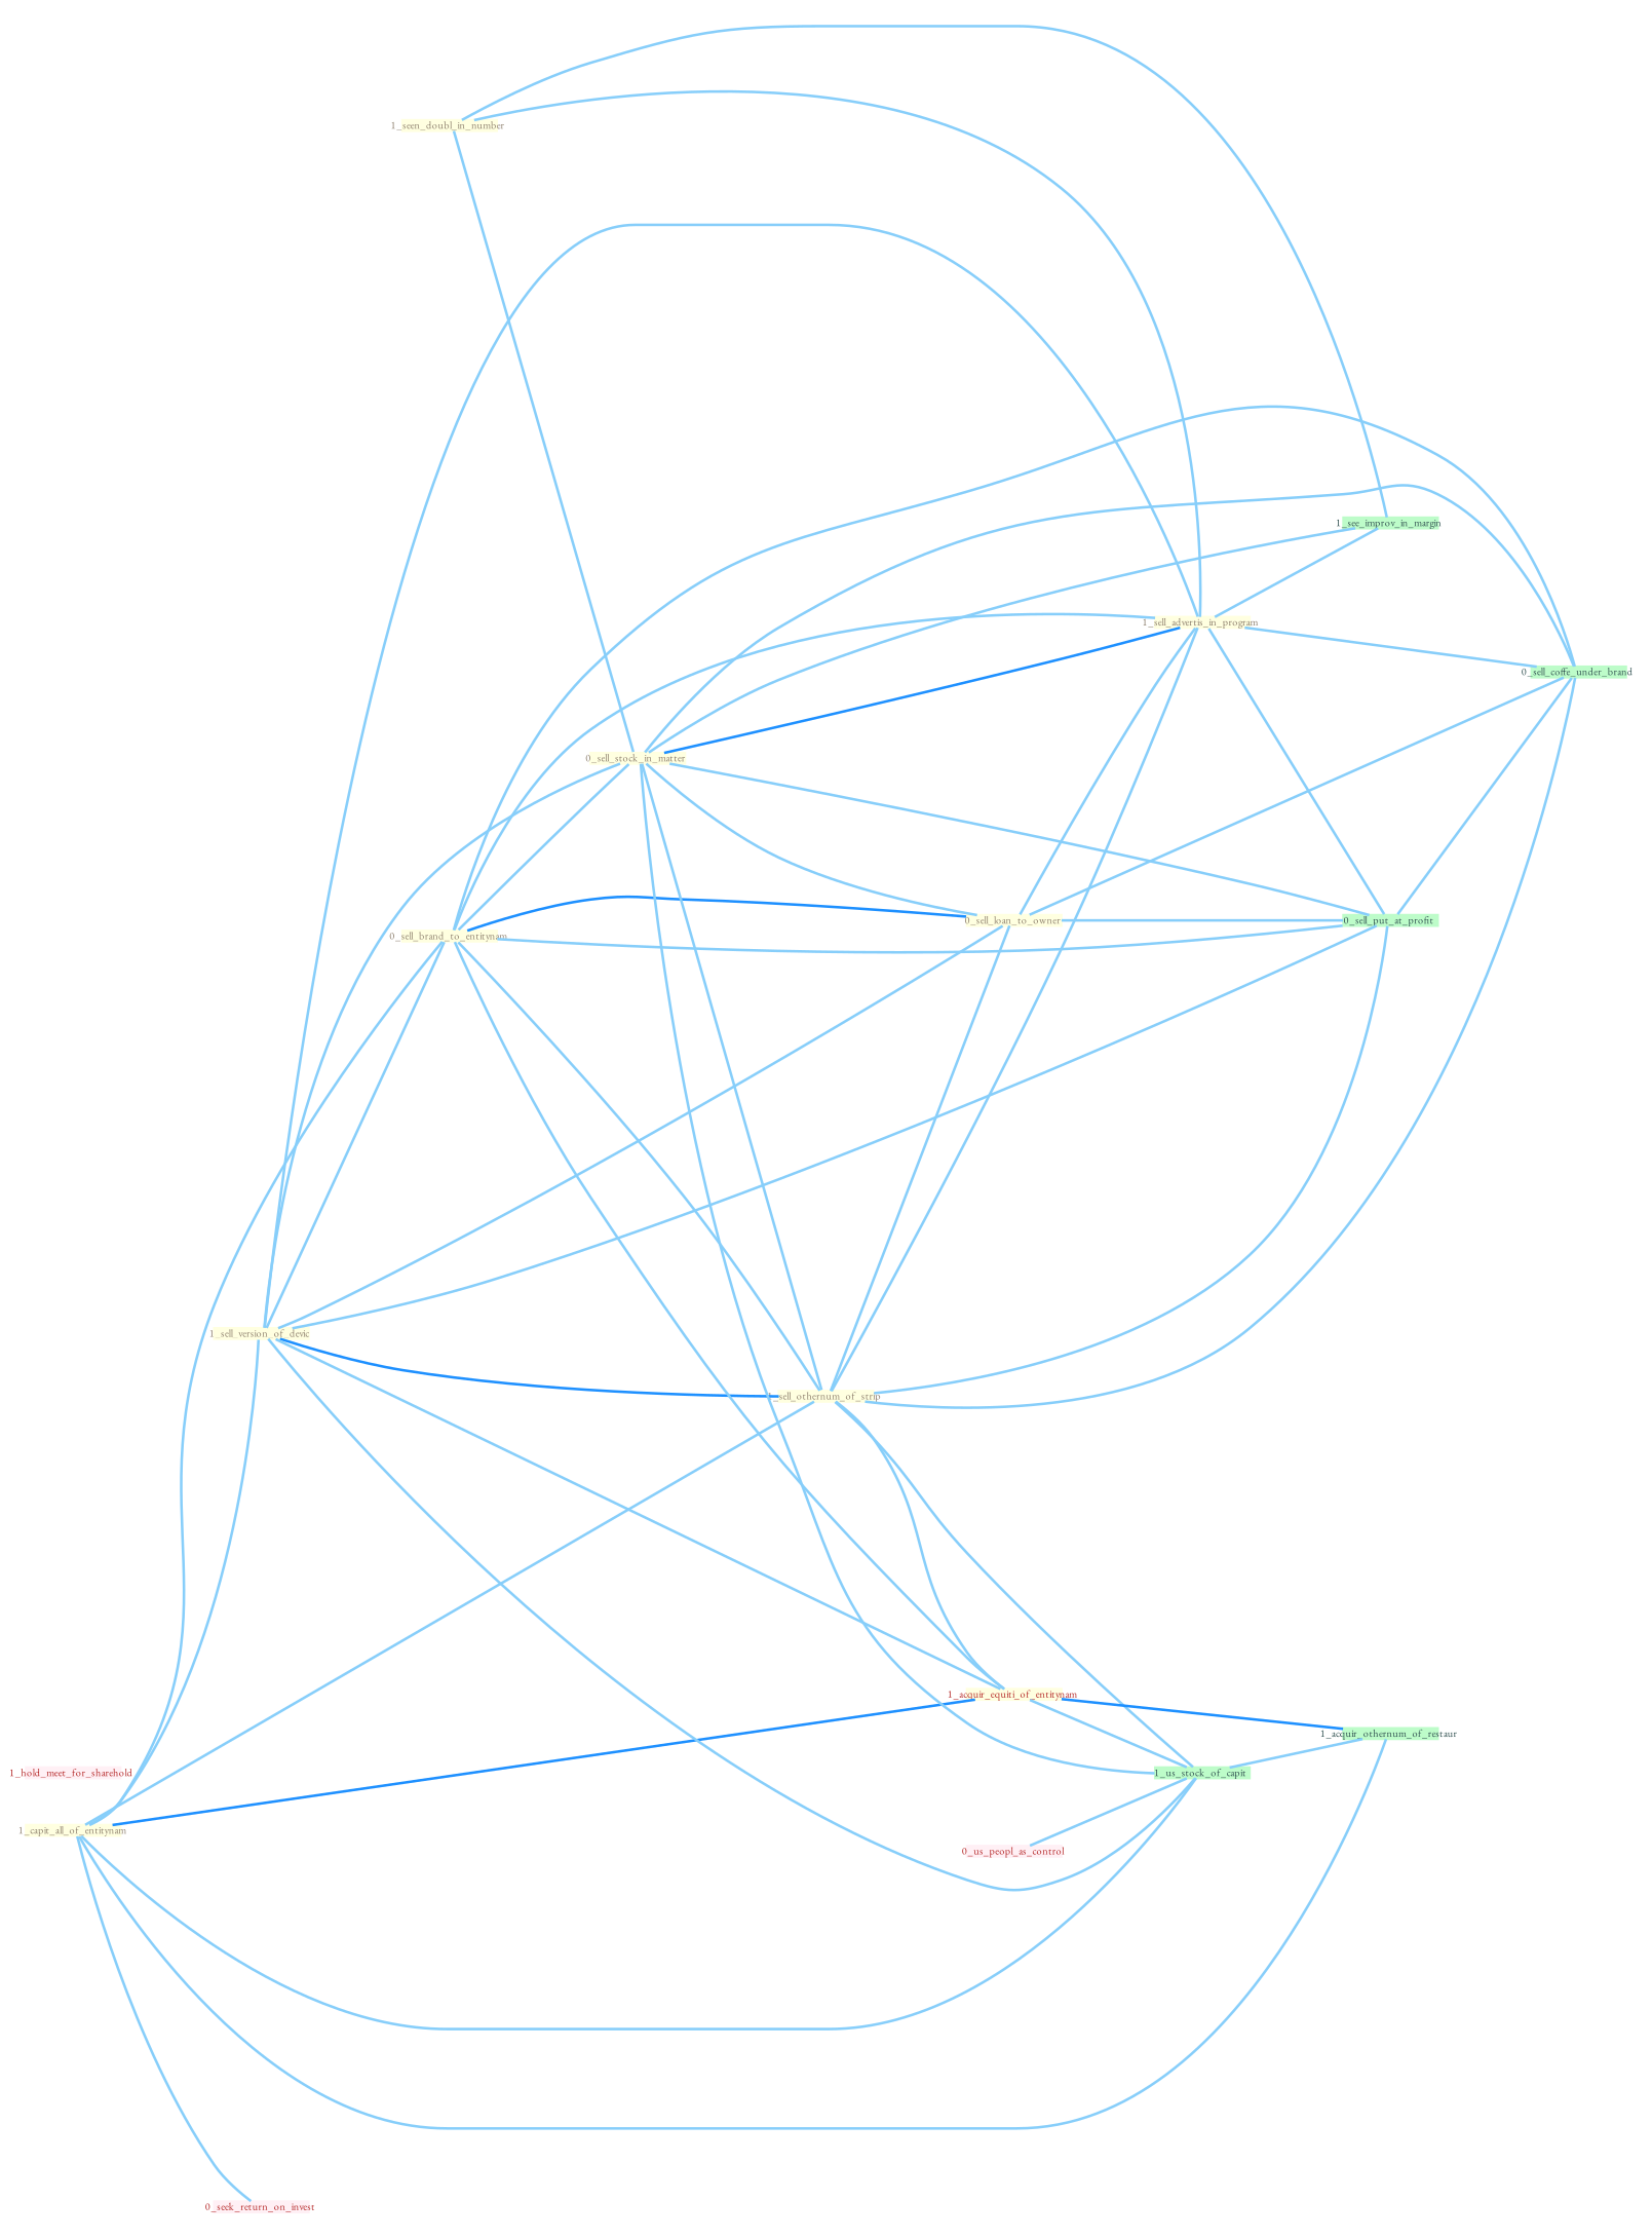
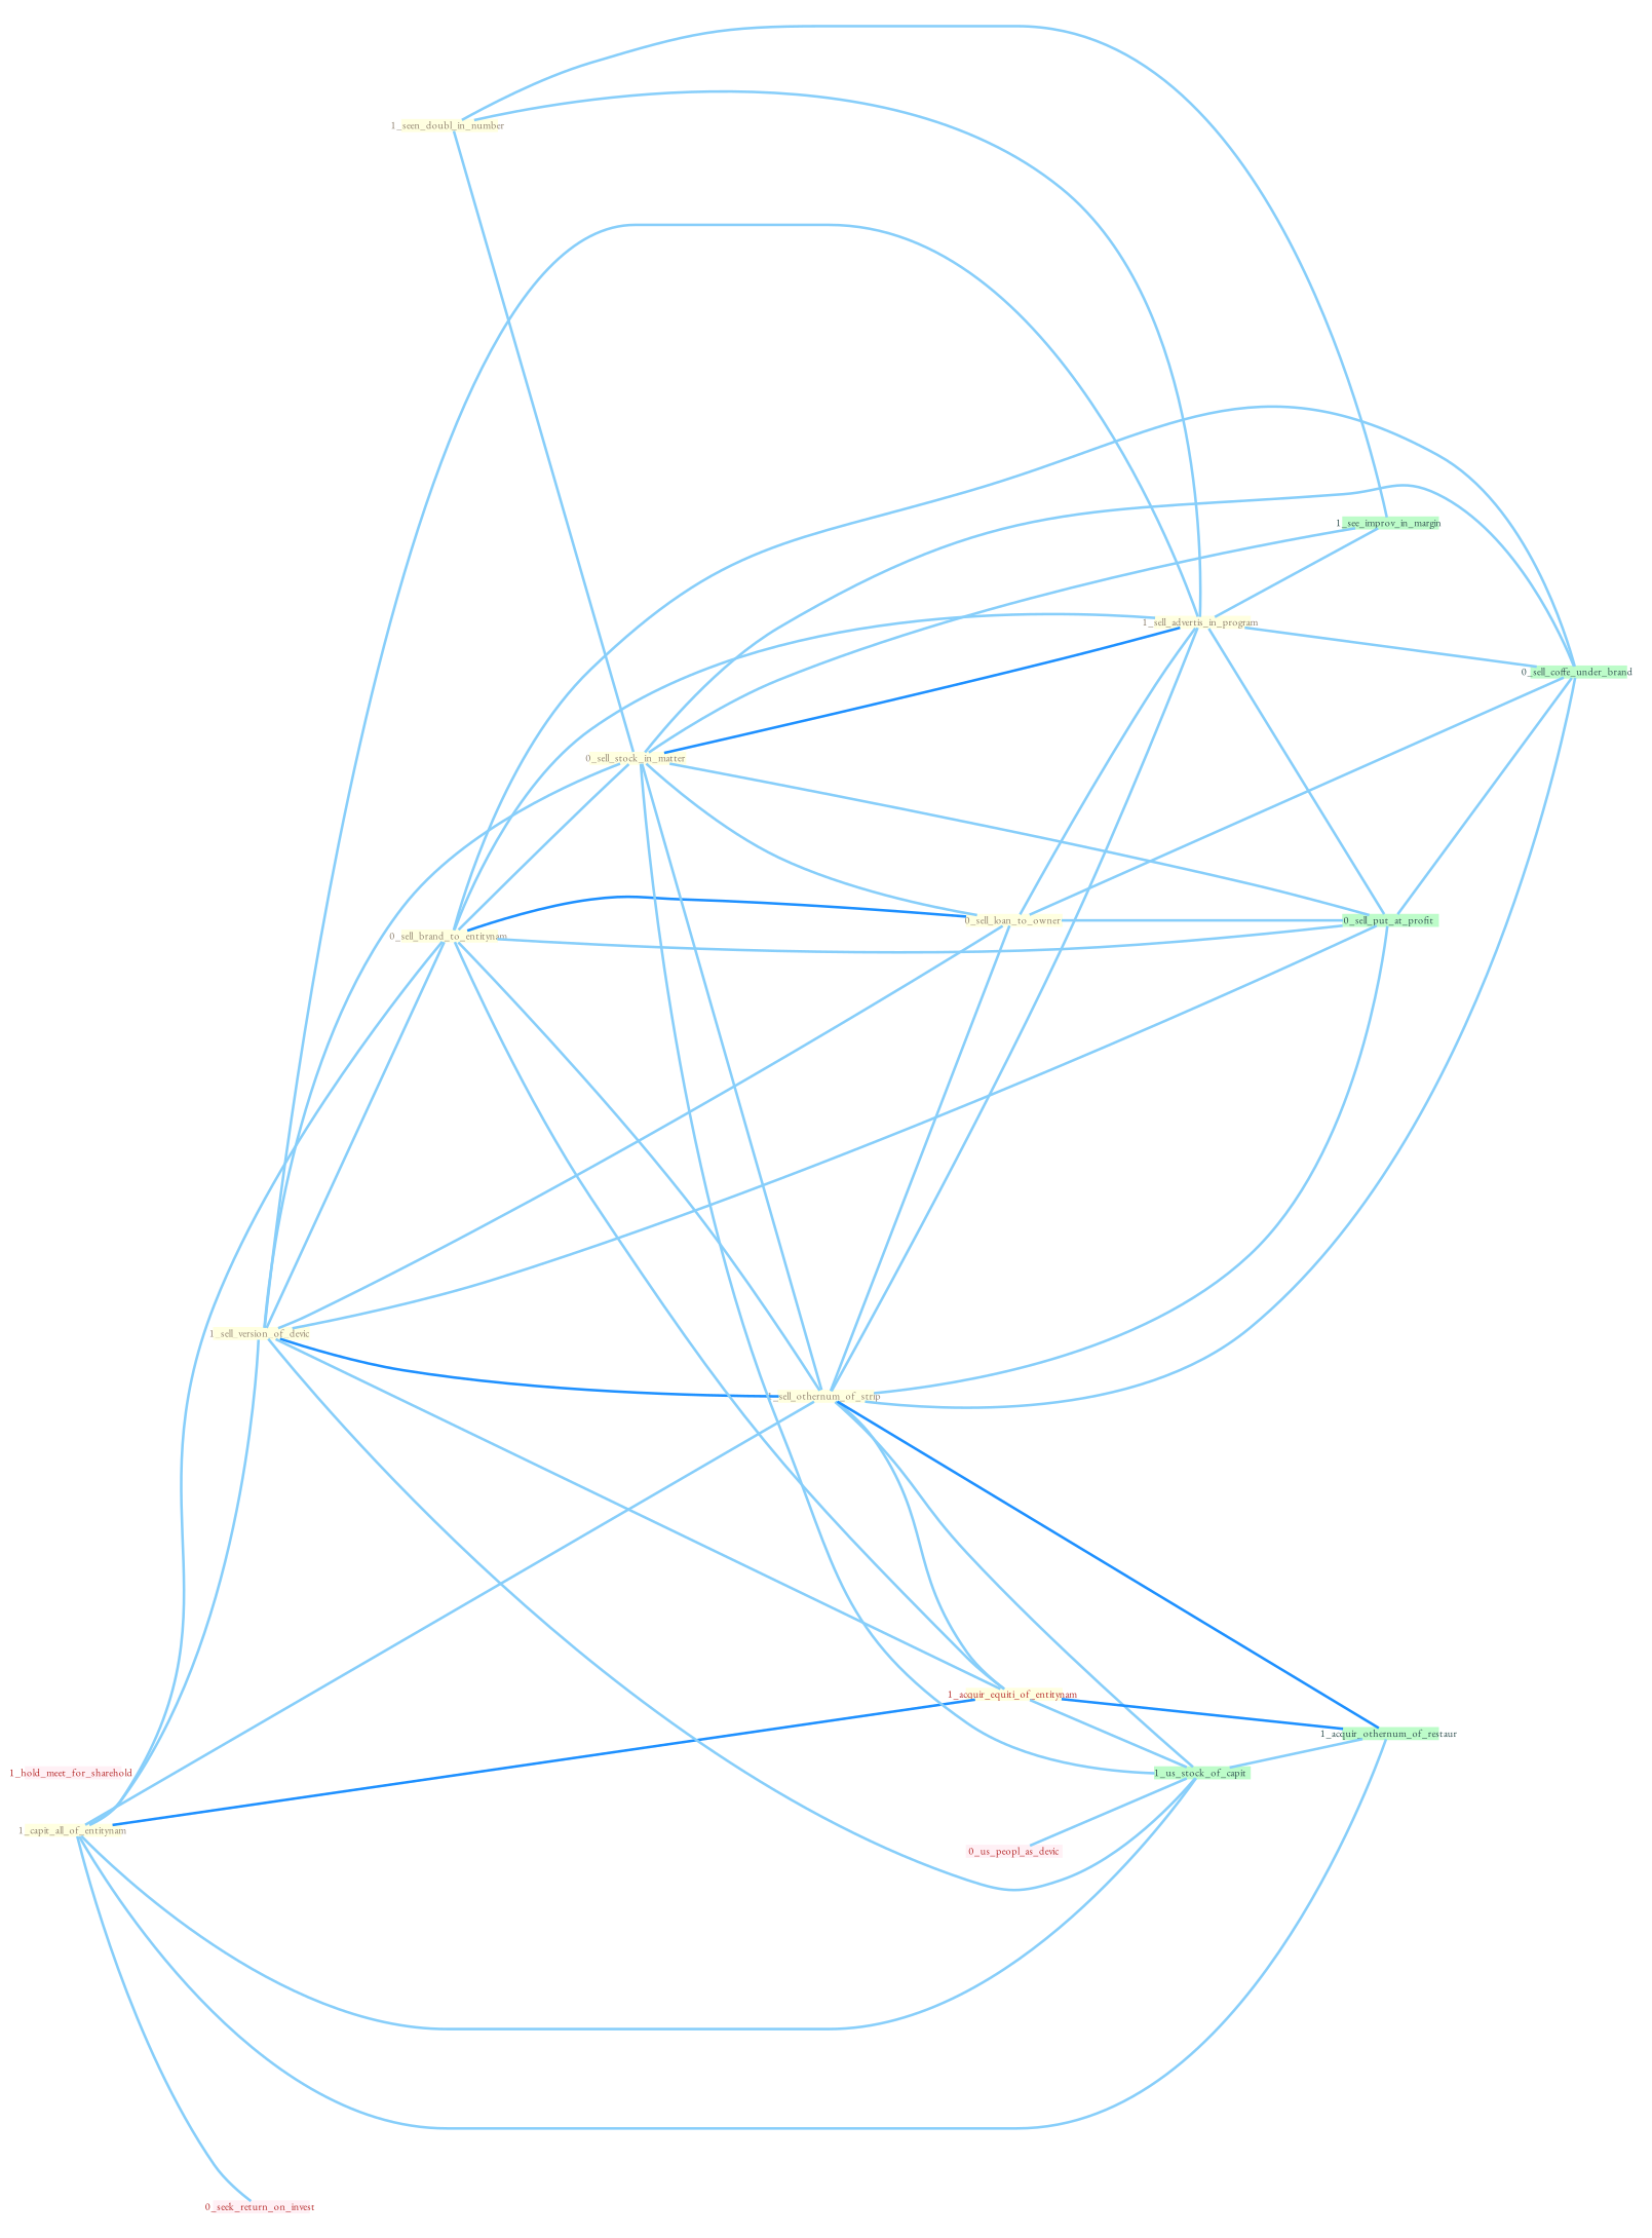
  graph {
    fontname="EB Garamond"
    rankdir=LR
    node [color="#ffffe0" fixedsize=true fontcolor="#8b7d6b" fontname="EB Garamond" fontsize=4 shape=polygon style=filled]
    edge [color="#87cefa" fontname="EB Garamond" w=1]
    n1 [height=.06 label="1_capit_all_of_entitynam" width=.5]
    "1_sell_version_of_devic " [height=.06 width=.5]
    "0_sell_brand_to_entitynam " [height=.06 width=.5]
    "1_seen_doubl_in_number " [height=.06 width=.5]
    "0_sell_stock_in_matter " [height=.06 width=.5]
    "1_sell_othernum_of_strip " [height=.06 width=.5]
    "0_sell_loan_to_owner " [height=.06 width=.5]
    "1_acquir_equiti_of_entitynam " [fontcolor="#b22222" height=.06 width=.5]
    "1_sell_advertis_in_program " [height=.06 width=.5]
-   "0_us_peopl_as_control " [color="#fff0f5" fontcolor="#b22222" height=.06 width=.5]
+   "0_us_peopl_as_control " [color="#fff0f5" fontcolor="#b22222" height=.06 width=.5 label="0_us_peopl_as_devic"]
    "0_seek_return_on_invest " [color="#fff0f5" fontcolor="#b22222" height=.06 width=.5]
    "1_hold_meet_for_sharehold " [color="#fff0f5" fontcolor="#b22222" height=.06 width=.5]
    "1_us_stock_of_capit " [color="#BDFCC9" fontcolor="#2f4f4f" height=.06 width=.5]
    "1_acquir_othernum_of_restaur " [color="#BDFCC9" fontcolor="#2f4f4f" height=.06 width=.5]
    "0_sell_put_at_profit " [color="#BDFCC9" fontcolor="#2f4f4f" height=.06 width=.5]
    "0_sell_coffe_under_brand " [color="#BDFCC9" fontcolor="#2f4f4f" height=.06 width=.5]
    "1_see_improv_in_margin " [color="#BDFCC9" fontcolor="#2f4f4f" height=.06 width=.5]
    subgraph sub_1 {
      n1
      "1_sell_version_of_devic "
      "0_sell_brand_to_entitynam "
      "1_seen_doubl_in_number "
      "0_sell_stock_in_matter "
      "1_sell_othernum_of_strip "
      "0_sell_loan_to_owner "
      "1_acquir_equiti_of_entitynam "
      "1_sell_advertis_in_program "
    }
    subgraph sub_2 {
      "0_us_peopl_as_control "
      "0_seek_return_on_invest "
      "1_hold_meet_for_sharehold "
    }
    n1 -- "1_sell_version_of_devic "
    n1 -- "0_sell_brand_to_entitynam "
    n1 -- "1_sell_othernum_of_strip "
    n1 -- "1_acquir_equiti_of_entitynam " [color="#1e90ff" w=2]
    n1 -- "0_seek_return_on_invest "
    n1 -- "1_us_stock_of_capit "
    n1 -- "1_acquir_othernum_of_restaur "
    "1_sell_version_of_devic " -- "0_sell_brand_to_entitynam "
    "1_sell_version_of_devic " -- "0_sell_stock_in_matter "
    "1_sell_version_of_devic " -- "1_sell_othernum_of_strip " [color="#1e90ff" w=2]
    "1_sell_version_of_devic " -- "0_sell_loan_to_owner "
    "1_sell_version_of_devic " -- "1_acquir_equiti_of_entitynam "
    "1_sell_version_of_devic " -- "1_sell_advertis_in_program "
    "1_sell_version_of_devic " -- "1_us_stock_of_capit "
    "1_sell_version_of_devic " -- "0_sell_put_at_profit "
    "0_sell_brand_to_entitynam " -- "0_sell_stock_in_matter "
    "0_sell_brand_to_entitynam " -- "1_sell_othernum_of_strip "
    "0_sell_brand_to_entitynam " -- "0_sell_loan_to_owner " [color="#1e90ff" w=2]
    "0_sell_brand_to_entitynam " -- "1_acquir_equiti_of_entitynam "
    "0_sell_brand_to_entitynam " -- "1_sell_advertis_in_program "
    "0_sell_brand_to_entitynam " -- "0_sell_put_at_profit "
    "0_sell_brand_to_entitynam " -- "0_sell_coffe_under_brand "
    "1_seen_doubl_in_number " -- "0_sell_stock_in_matter "
    "1_seen_doubl_in_number " -- "1_sell_advertis_in_program "
    "1_seen_doubl_in_number " -- "1_see_improv_in_margin "
    "0_sell_stock_in_matter " -- "1_sell_othernum_of_strip "
    "0_sell_stock_in_matter " -- "0_sell_loan_to_owner "
    "0_sell_stock_in_matter " -- "1_sell_advertis_in_program " [color="#1e90ff" w=2]
    "0_sell_stock_in_matter " -- "1_us_stock_of_capit "
    "0_sell_stock_in_matter " -- "0_sell_put_at_profit "
    "0_sell_stock_in_matter " -- "0_sell_coffe_under_brand "
    "0_sell_stock_in_matter " -- "1_see_improv_in_margin "
    "1_sell_othernum_of_strip " -- "0_sell_loan_to_owner "
    "1_sell_othernum_of_strip " -- "1_acquir_equiti_of_entitynam "
    "1_sell_othernum_of_strip " -- "1_sell_advertis_in_program "
    "1_sell_othernum_of_strip " -- "1_us_stock_of_capit "
+   "1_sell_othernum_of_strip " -- "1_acquir_othernum_of_restaur " [color="#1e90ff" w=2]
    "1_sell_othernum_of_strip " -- "0_sell_put_at_profit "
    "1_sell_othernum_of_strip " -- "0_sell_coffe_under_brand "
    "0_sell_loan_to_owner " -- "1_sell_advertis_in_program "
    "0_sell_loan_to_owner " -- "0_sell_put_at_profit "
    "0_sell_loan_to_owner " -- "0_sell_coffe_under_brand "
    "1_acquir_equiti_of_entitynam " -- "1_us_stock_of_capit "
    "1_acquir_equiti_of_entitynam " -- "1_acquir_othernum_of_restaur " [color="#1e90ff" w=2]
    "1_sell_advertis_in_program " -- "0_sell_put_at_profit "
    "1_sell_advertis_in_program " -- "0_sell_coffe_under_brand "
    "1_sell_advertis_in_program " -- "1_see_improv_in_margin "
    "0_us_peopl_as_control " -- "1_us_stock_of_capit "
    "1_us_stock_of_capit " -- "1_acquir_othernum_of_restaur "
    "0_sell_put_at_profit " -- "0_sell_coffe_under_brand "
  }
